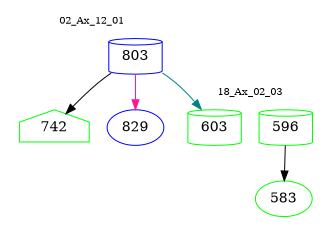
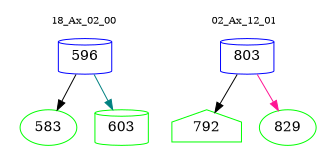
  digraph {
    node [color=blue shape=cylinder]
    edge [color=black]
-   n1 [color=green label=596]
+   n1 [label=596]
    n2 [color=green label=583 shape=ellipse]
    n3 [color=green label=603]
    n4 [label=803]
-   n5 [color=green label=742 shape=house]
-   n6 [label=829 shape=ellipse]
+   n5 [color=green label=792 shape=house]
+   n6 [color=green label=829 shape=ellipse]
    subgraph cluster_1 {
      color=white
      fontsize=10
-     label="18_Ax_02_03"
+     label="18_Ax_02_00"
      n1
      n2
      n3
    }
    subgraph cluster_2 {
      color=white
      fontsize=10
      label="02_Ax_12_01"
      n4
      n5
      n6
    }
    n1 -> n2
-   n4 -> n3 [color=teal]
+   n1 -> n3 [color=teal]
    n4 -> n5
    n4 -> n6 [color=deeppink]
  }
